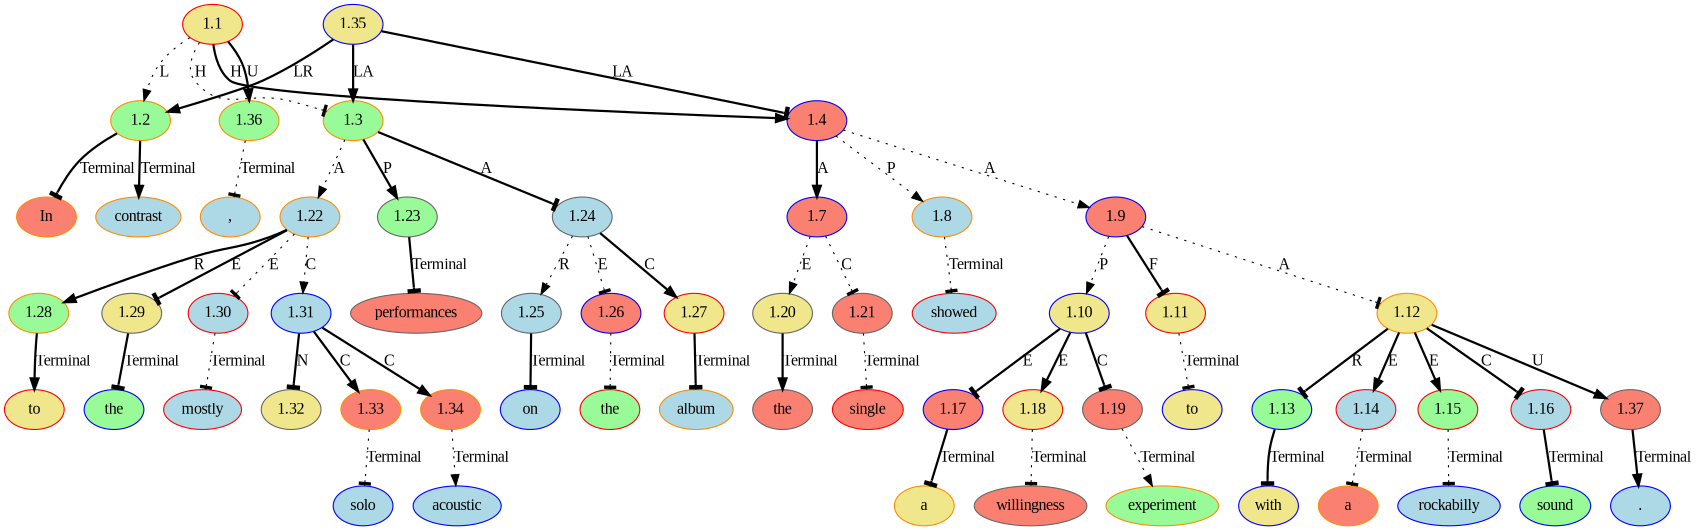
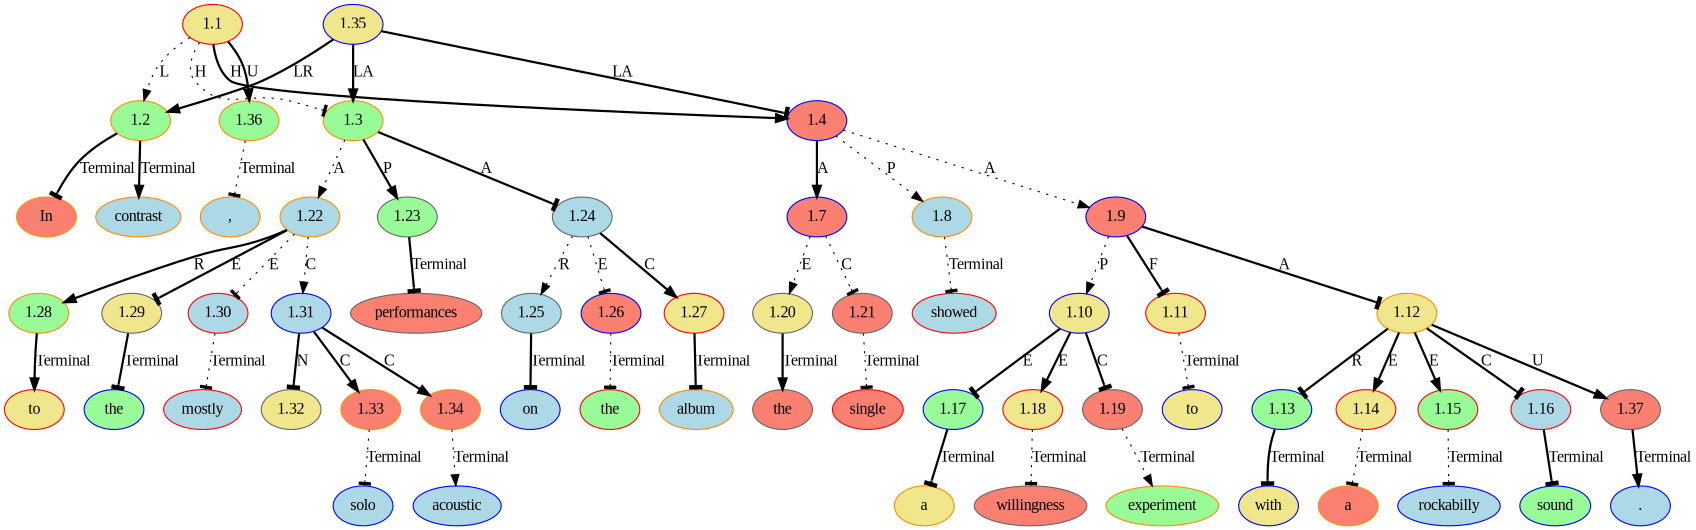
  digraph {
    fontname="Liberation Serif"
    node [color=blue fillcolor=lightblue fontname="Liberation Serif" ordering=out style=filled]
    edge [arrowhead=tee fontname="Liberation Serif" ordering=out style=bold]
    n1 [color=darkorange fillcolor=salmon label=In]
    n2 [color=red fillcolor=palegreen label=the]
    n3 [color=darkorange label=album]
    n4 [color=darkorange label=","]
    n5 [color=gray40 fillcolor=salmon label=the]
    n6 [color=red fillcolor=salmon label=single]
    n7 [color=red label=showed]
    n8 [color=darkorange fillcolor=khaki label=a]
    n9 [color=gray40 fillcolor=salmon label=willingness]
    n10 [fillcolor=khaki label=to]
    n11 [color=darkorange fillcolor=palegreen label=experiment]
    n12 [color=darkorange label=contrast]
    n13 [fillcolor=khaki label=with]
    n14 [color=darkorange fillcolor=salmon label=a]
    n15 [label=rockabilly]
    n16 [fillcolor=palegreen label=sound]
    n17 [label="."]
    n18 [color=red fillcolor=khaki label=to]
    n19 [fillcolor=palegreen label=the]
    n20 [color=red label=mostly]
    n21 [label=solo]
    n22 [label=acoustic]
    n23 [color=gray40 fillcolor=salmon label=performances]
    n24 [label=on]
    n25 [color=red fillcolor=khaki label=1.1]
    n26 [color=darkorange fillcolor=palegreen label=1.2]
    n27 [color=darkorange fillcolor=palegreen label=1.3]
    n28 [fillcolor=salmon label=1.4]
    n29 [color=darkorange fillcolor=palegreen label=1.36]
    n30 [color=darkorange label=1.22]
    n31 [color=gray40 fillcolor=palegreen label=1.23]
    n32 [color=gray40 label=1.24]
    n33 [fillcolor=salmon label=1.7]
    n34 [color=darkorange label=1.8]
    n35 [fillcolor=salmon label=1.9]
    n36 [color=darkorange fillcolor=palegreen label=1.28]
    n37 [color=gray40 fillcolor=khaki label=1.29]
    n38 [color=red label=1.30]
    n39 [label=1.31]
    n40 [color=gray40 label=1.25]
    n41 [fillcolor=salmon label=1.26]
    n42 [color=red fillcolor=khaki label=1.27]
    n43 [color=gray40 fillcolor=khaki label=1.20]
    n44 [color=gray40 fillcolor=salmon label=1.21]
    n45 [fillcolor=khaki label=1.10]
    n46 [color=red fillcolor=khaki label=1.11]
    n47 [color=darkorange fillcolor=khaki label=1.12]
-   n48 [fillcolor=salmon label=1.17]
+   n48 [fillcolor=palegreen label=1.17]
    n49 [color=red fillcolor=khaki label=1.18]
    n50 [color=gray40 fillcolor=salmon label=1.19]
    n51 [fillcolor=palegreen label=1.13]
-   n52 [color=red label=1.14]
+   n52 [color=red fillcolor=khaki label=1.14]
    n53 [color=red fillcolor=palegreen label=1.15]
    n54 [color=red label=1.16]
    n55 [color=gray40 fillcolor=salmon label=1.37]
    n56 [color=gray40 fillcolor=khaki label=1.32]
    n57 [color=darkorange fillcolor=salmon label=1.33]
    n58 [color=darkorange fillcolor=salmon label=1.34]
    n59 [fillcolor=khaki label=1.35]
    n25 -> n26 [arrowhead=normal label=L style=dotted]
    n25 -> n27 [label=H style=dotted]
    n25 -> n28 [arrowhead=normal label=H]
    n25 -> n29 [arrowhead=normal label=U]
    n26 -> n1 [label=Terminal]
    n26 -> n12 [arrowhead=normal label=Terminal]
    n27 -> n30 [arrowhead=normal label=A style=dotted]
    n27 -> n31 [arrowhead=normal label=P]
    n27 -> n32 [label=A]
    n28 -> n33 [arrowhead=normal label=A]
    n28 -> n34 [arrowhead=normal label=P style=dotted]
    n28 -> n35 [arrowhead=normal label=A style=dotted]
    n29 -> n4 [label=Terminal style=dotted]
    n30 -> n36 [arrowhead=normal label=R]
    n30 -> n37 [label=E]
    n30 -> n38 [label=E style=dotted]
    n30 -> n39 [arrowhead=normal label=C style=dotted]
    n31 -> n23 [label=Terminal]
    n32 -> n40 [arrowhead=normal label=R style=dotted]
    n32 -> n41 [label=E style=dotted]
    n32 -> n42 [arrowhead=normal label=C]
    n33 -> n43 [arrowhead=normal label=E style=dotted]
    n33 -> n44 [label=C style=dotted]
    n34 -> n7 [label=Terminal style=dotted]
    n35 -> n45 [arrowhead=normal label=P style=dotted]
    n35 -> n46 [label=F]
-   n35 -> n47 [label=A style=dotted]
+   n35 -> n47 [label=A]
    n36 -> n18 [arrowhead=normal label=Terminal]
    n37 -> n19 [label=Terminal]
    n38 -> n20 [label=Terminal style=dotted]
    n39 -> n56 [label=N]
    n39 -> n57 [arrowhead=normal label=C]
    n39 -> n58 [arrowhead=normal label=C]
    n40 -> n24 [label=Terminal]
    n41 -> n2 [label=Terminal style=dotted]
    n42 -> n3 [label=Terminal]
    n43 -> n5 [arrowhead=normal label=Terminal]
    n44 -> n6 [label=Terminal style=dotted]
    n45 -> n48 [label=E]
    n45 -> n49 [arrowhead=normal label=E]
    n45 -> n50 [label=C]
    n46 -> n10 [label=Terminal style=dotted]
    n47 -> n51 [label=R]
    n47 -> n52 [arrowhead=normal label=E]
    n47 -> n53 [arrowhead=normal label=E]
    n47 -> n54 [label=C]
    n47 -> n55 [arrowhead=normal label=U]
    n48 -> n8 [label=Terminal]
    n49 -> n9 [label=Terminal style=dotted]
    n50 -> n11 [arrowhead=normal label=Terminal style=dotted]
    n51 -> n13 [label=Terminal]
    n52 -> n14 [label=Terminal style=dotted]
    n53 -> n15 [label=Terminal style=dotted]
    n54 -> n16 [label=Terminal]
    n55 -> n17 [arrowhead=normal label=Terminal]
    n57 -> n21 [label=Terminal style=dotted]
    n58 -> n22 [arrowhead=normal label=Terminal style=dotted]
    n59 -> n26 [arrowhead=normal label=LR]
    n59 -> n27 [arrowhead=normal label=LA]
    n59 -> n28 [label=LA]
  }
